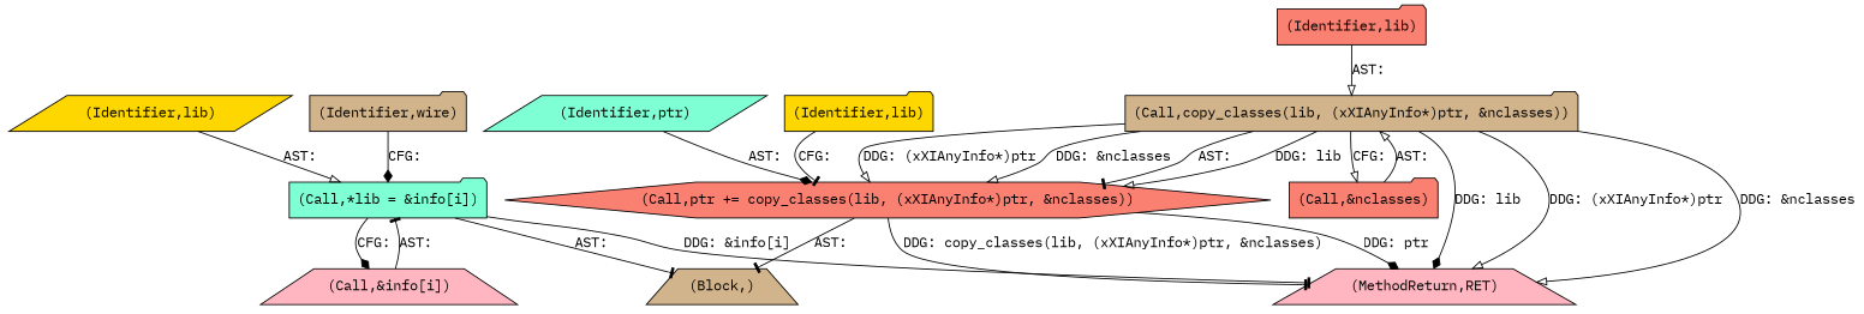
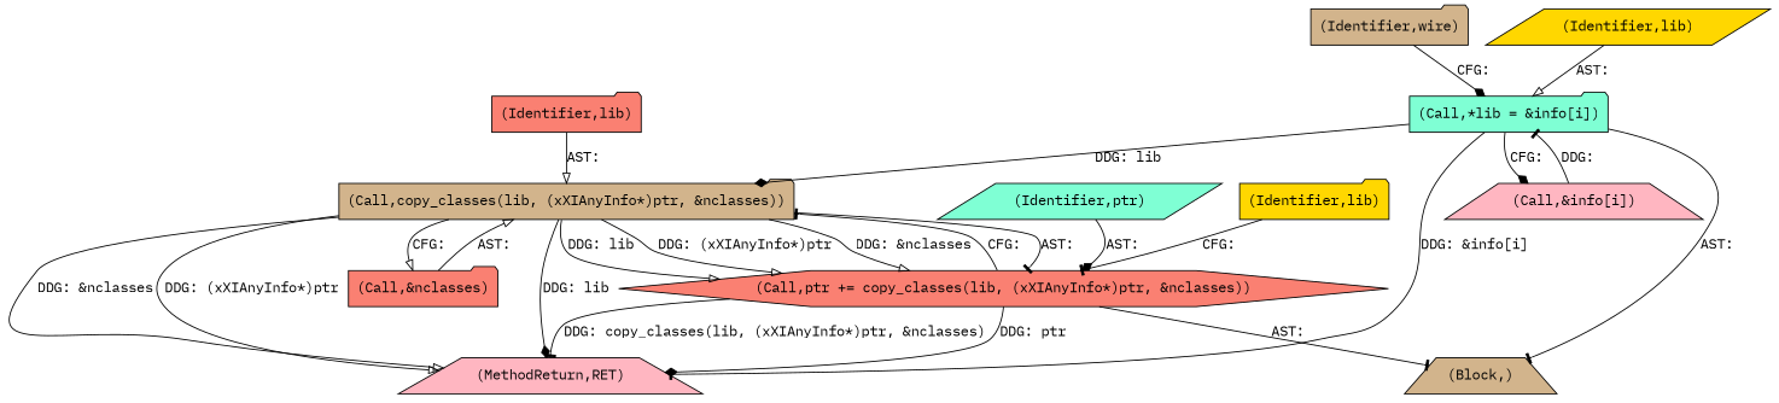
  digraph {
    fontname="IBM Plex Mono"
    node [fillcolor=tan fontname="IBM Plex Mono" shape=folder style=filled]
    edge [arrowhead=onormal fontname="IBM Plex Mono"]
    n1 [fillcolor=aquamarine label="(Call,*lib = &info[i])"]
    n2 [label="(Call,copy_classes(lib, (xXIAnyInfo*)ptr, &nclasses))"]
    n3 [fillcolor=lightpink label="(MethodReturn,RET)" shape=trapezium]
    n4 [label="(Block,)" shape=trapezium]
    n5 [fillcolor=lightpink label="(Call,&info[i])" shape=trapezium]
    n6 [fillcolor=salmon label="(Call,ptr += copy_classes(lib, (xXIAnyInfo*)ptr, &nclasses))" shape=hexagon]
    n7 [fillcolor=salmon label="(Call,&nclasses)"]
    n8 [fillcolor=salmon label="(Identifier,lib)"]
    n9 [fillcolor=aquamarine label="(Identifier,ptr)" shape=parallelogram]
    n10 [label="(Identifier,wire)"]
    n11 [fillcolor=gold label="(Identifier,lib)"]
    n12 [fillcolor=gold label="(Identifier,lib)" shape=parallelogram]
+   n1 -> n2 [arrowhead=diamond label="DDG: lib"]
    n1 -> n3 [arrowhead=tee label="DDG: &info[i]"]
    n1 -> n4 [arrowhead=tee label="AST: "]
    n1 -> n5 [arrowhead=diamond label="CFG: "]
    n2 -> n3 [label="DDG: (xXIAnyInfo*)ptr"]
    n2 -> n3 [label="DDG: &nclasses"]
    n2 -> n3 [arrowhead=diamond label="DDG: lib"]
    n2 -> n6 [arrowhead=tee label="AST: "]
    n2 -> n6 [label="DDG: lib"]
    n2 -> n6 [label="DDG: (xXIAnyInfo*)ptr"]
    n2 -> n6 [label="DDG: &nclasses"]
    n2 -> n7 [label="CFG: "]
-   n5 -> n1 [arrowhead=tee label="AST: "]
+   n5 -> n1 [arrowhead=tee label="DDG: "]
+   n6 -> n2 [arrowhead=tee label="CFG: "]
    n6 -> n3 [arrowhead=diamond label="DDG: ptr"]
    n6 -> n3 [arrowhead=tee label="DDG: copy_classes(lib, (xXIAnyInfo*)ptr, &nclasses)"]
    n6 -> n4 [arrowhead=tee label="AST: "]
    n7 -> n2 [label="AST: "]
    n8 -> n2 [label="AST: "]
    n9 -> n6 [arrowhead=diamond label="AST: "]
    n10 -> n1 [arrowhead=diamond label="CFG: "]
    n11 -> n6 [arrowhead=tee label="CFG: "]
    n12 -> n1 [label="AST: "]
  }
